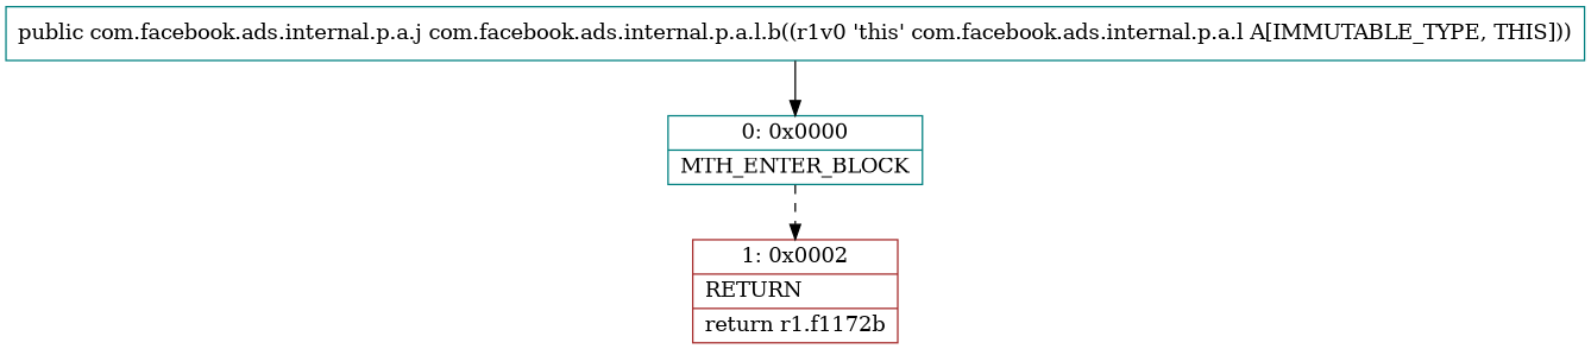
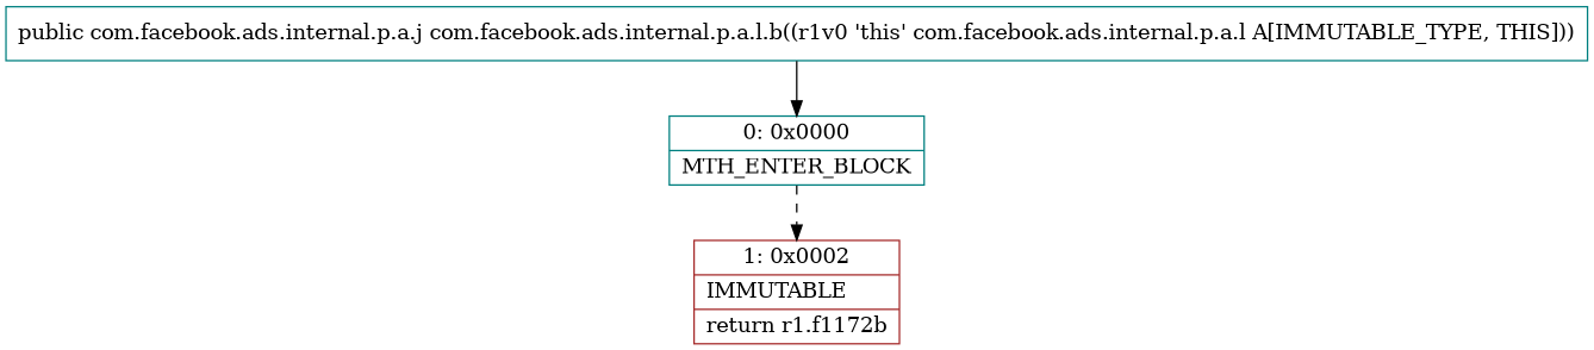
  digraph {
    node [shape=record color=teal]
    n1 [label="{0\:\ 0x0000|MTH_ENTER_BLOCK\l}"]
-   n2 [label="{1\:\ 0x0002|RETURN\l|return r1.f1172b\l}" color=brown]
+   n2 [label="{1\:\ 0x0002|IMMUTABLE\l|return r1.f1172b\l}" color=brown]
    n3 [label="{public com.facebook.ads.internal.p.a.j com.facebook.ads.internal.p.a.l.b((r1v0 'this' com.facebook.ads.internal.p.a.l A[IMMUTABLE_TYPE, THIS])) }"]
    n1 -> n2 [style=dashed]
    n3 -> n1 [style=solid]
  }
